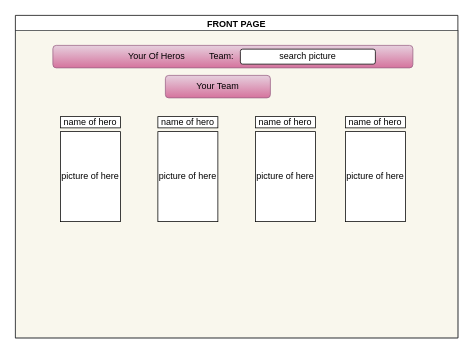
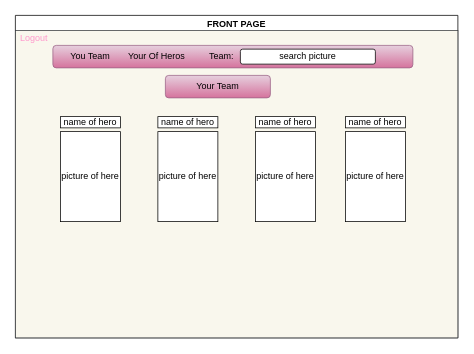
  <mxCell id="0" />
  <mxCell id="1" parent="0" />
  <mxCell id="2" value="FRONT PAGE" style="swimlane;" vertex="1" parent="1"><mxGeometry x="20" y="20" width="590" height="430" as="geometry" /></mxCell>
  <mxCell id="3" value="" style="rounded=0;whiteSpace=wrap;html=1;fillColor=#f9f7ed;strokeColor=#36393d;" vertex="1" parent="2"><mxGeometry y="20" width="590" height="410" as="geometry" /></mxCell>
  <mxCell id="4" value="" style="rounded=1;whiteSpace=wrap;html=1;fillColor=#e6d0de;strokeColor=#996185;gradientColor=#d5739d;" vertex="1" parent="2"><mxGeometry x="50" y="40" width="480" height="30" as="geometry" /></mxCell>
+ <mxCell id="5" value="You Team" style="text;html=1;strokeColor=none;fillColor=none;align=center;verticalAlign=middle;whiteSpace=wrap;rounded=0;" vertex="1" parent="2"><mxGeometry x="70" y="40" width="60" height="30" as="geometry" /></mxCell>
  <mxCell id="6" value="Your Of Heros" style="text;html=1;strokeColor=none;fillColor=none;align=center;verticalAlign=middle;whiteSpace=wrap;rounded=0;" vertex="1" parent="2"><mxGeometry x="147" y="40" width="83" height="30" as="geometry" /></mxCell>
  <mxCell id="7" value="Team:" style="text;html=1;strokeColor=none;fillColor=none;align=center;verticalAlign=middle;whiteSpace=wrap;rounded=0;" vertex="1" parent="2"><mxGeometry x="245" y="40" width="60" height="30" as="geometry" /></mxCell>
  <mxCell id="8" value="search picture" style="rounded=1;whiteSpace=wrap;html=1;" vertex="1" parent="2"><mxGeometry x="300" y="45" width="180" height="20" as="geometry" /></mxCell>
  <mxCell id="9" value="Your Team" style="rounded=1;whiteSpace=wrap;html=1;fillColor=#e6d0de;strokeColor=#996185;gradientColor=#d5739d;" vertex="1" parent="2"><mxGeometry x="200" y="80" width="140" height="30" as="geometry" /></mxCell>
  <mxCell id="10" value="picture of here" style="rounded=0;whiteSpace=wrap;html=1;" vertex="1" parent="2"><mxGeometry x="60" y="155" width="80" height="120" as="geometry" /></mxCell>
  <mxCell id="11" value="name of hero" style="rounded=0;whiteSpace=wrap;html=1;" vertex="1" parent="2"><mxGeometry x="60" y="135" width="80" height="15" as="geometry" /></mxCell>
  <mxCell id="12" value="picture of here" style="rounded=0;whiteSpace=wrap;html=1;" vertex="1" parent="2"><mxGeometry x="190" y="155" width="80" height="120" as="geometry" /></mxCell>
  <mxCell id="13" value="name of hero" style="rounded=0;whiteSpace=wrap;html=1;" vertex="1" parent="2"><mxGeometry x="190" y="135" width="80" height="15" as="geometry" /></mxCell>
  <mxCell id="14" value="picture of here" style="rounded=0;whiteSpace=wrap;html=1;" vertex="1" parent="2"><mxGeometry x="320" y="155" width="80" height="120" as="geometry" /></mxCell>
  <mxCell id="15" value="name of hero" style="rounded=0;whiteSpace=wrap;html=1;" vertex="1" parent="2"><mxGeometry x="320" y="135" width="80" height="15" as="geometry" /></mxCell>
  <mxCell id="16" value="picture of here" style="rounded=0;whiteSpace=wrap;html=1;" vertex="1" parent="2"><mxGeometry x="440" y="155" width="80" height="120" as="geometry" /></mxCell>
  <mxCell id="17" value="name of hero" style="rounded=0;whiteSpace=wrap;html=1;" vertex="1" parent="2"><mxGeometry x="440" y="135" width="80" height="15" as="geometry" /></mxCell>
+ <mxCell id="18" value="&lt;font color=&quot;#ff99cc&quot;&gt;Logout&lt;/font&gt;" style="text;html=1;fillColor=none;align=center;verticalAlign=middle;whiteSpace=wrap;rounded=0;" vertex="1" parent="2"><mxGeometry y="20" width="50" height="20" as="geometry" /></mxCell>
